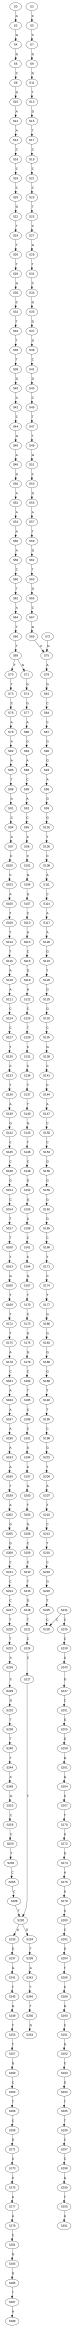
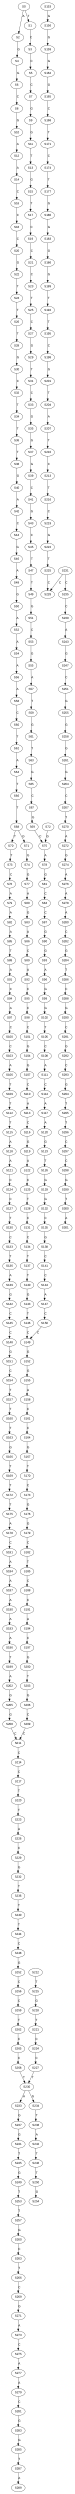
  strict digraph {
    fontname="Liberation Sans"
    node [fontname="Liberation Sans"]
    edge [fontname="Liberation Sans"]
    S0
+   S1
    S2
    S3
    S4
    S5
    S6
    S7
    S8
    S9
    S10
    S11
    S12
    S13
    S14
    S15
    S16
    S17
    S18
    S19
    S20
    S21
    S22
    S23
    S24
    S25
    S26
    S27
    S28
    S29
    S30
    S31
    S32
    S33
    S34
    S35
    S36
    S37
    S38
    S39
    S40
    S41
    S42
    S43
    S44
    S45
    S46
    S47
    S48
    S49
    S50
    S51
    S52
    S53
    S54
    S55
    S56
    S57
    S58
    S59
    S60
    S61
    S62
    S63
    S64
    S65
    S66
    S67
    S68
    S69
    S70
    S71
    S75
    S73
    S74
    S72
    S76
    S77
    S78
    S79
    S80
    S81
    S82
    S83
    S84
    S85
    S86
    S87
    S88
    S89
    S90
    S91
    S92
    S93
    S94
    S95
    S96
    S97
    S98
    S99
    S100
    S101
    S102
    S103
    S104
    S105
    S106
    S107
    S108
    S109
    S110
    S111
    S112
    S113
    S114
    S115
    S116
    S117
    S118
    S119
    S120
    S121
    S122
    S123
    S124
    S125
    S126
    S127
    S128
    S129
    S130
    S131
    S132
    S133
    S134
    S135
    S136
    S137
    S138
    S139
    S140
    S141
    S142
    S143
    S144
    S145
    S146
    S147
    S148
    S149
    S150
    S151
    S152
    S153
    S154
    S155
    S156
    S157
    S158
    S159
    S160
    S161
    S162
    S163
    S164
    S165
    S166
    S167
    S168
    S169
    S170
    S171
    S172
    S173
    S174
    S175
    S176
    S177
    S178
    S179
    S180
    S181
    S182
    S183
    S184
    S185
    S186
    S187
    S188
    S189
    S190
    S191
    S192
    S193
    S194
    S195
    S196
    S197
    S198
    S199
    S200
    S201
    S202
    S203
    S204
    S205
    S206
    S207
    S208
    S209
    S210
    S211
    S212
    S213
    S214
    S215
    S216
    S217
    S218
    S219
    S220
    S221
    S222
    S223
    S224
    S225
    S226
    S227
    S228
    S229
    S230
    S232
    S233
    S234
    S231
    S235
    S236
    S237
    S238
    S239
    S240
    S241
    S242
    S243
    S244
    S245
    S246
    S247
    S248
    S249
    S250
    S251
    S252
    S253
    S254
    S255
    S256
    S257
    S258
    S259
    S260
    S261
    S262
    S263
    S264
    S265
    S266
    S267
    S268
    S269
    S270
    S271
    S272
    S273
    S274
    S275
    S276
    S277
    S278
    S279
    S280
    S281
    S282
    S283
    S284
    S285
    S286
    S287
    S288
    S289
    S290
    S291
    S292
    S293
    S294
    S295
    S296
    S297
    S298
    S299
    S300
    S301
+   S0 -> S1 [label=T]
    S0 -> S2 [label=A]
+   S1 -> S3 [label=C]
    S2 -> S4 [label=G]
    S3 -> S5 [label=C]
    S4 -> S6 [label=G]
    S5 -> S7 [label=C]
    S6 -> S8 [label=C]
    S7 -> S9 [label=G]
    S8 -> S10 [label=G]
    S9 -> S11 [label=G]
    S10 -> S12 [label=A]
    S11 -> S13 [label=T]
    S12 -> S14 [label=A]
    S13 -> S15 [label=G]
    S14 -> S16 [label=C]
    S15 -> S17 [label=T]
    S16 -> S18 [label=C]
    S17 -> S19 [label=C]
    S18 -> S20 [label=C]
    S19 -> S21 [label=C]
    S20 -> S22 [label=G]
    S21 -> S23 [label=C]
    S22 -> S24 [label=T]
    S23 -> S25 [label=T]
    S24 -> S26 [label=T]
    S25 -> S27 [label=C]
    S26 -> S28 [label=T]
    S27 -> S29 [label=G]
    S28 -> S30 [label=G]
    S29 -> S31 [label=T]
    S30 -> S32 [label=C]
    S31 -> S33 [label=C]
    S32 -> S34 [label=T]
    S33 -> S35 [label=G]
    S34 -> S36 [label=T]
    S35 -> S37 [label=G]
    S36 -> S38 [label=T]
    S37 -> S39 [label=G]
    S38 -> S40 [label=G]
    S39 -> S41 [label=C]
    S40 -> S42 [label=A]
    S41 -> S43 [label=G]
    S42 -> S44 [label=C]
    S43 -> S45 [label=C]
    S44 -> S46 [label=G]
    S45 -> S47 [label=T]
    S46 -> S48 [label=A]
    S47 -> S49 [label=T]
    S48 -> S50 [label=G]
    S49 -> S51 [label=G]
    S50 -> S52 [label=A]
    S51 -> S53 [label=C]
    S52 -> S54 [label=A]
    S53 -> S55 [label=G]
    S54 -> S56 [label=A]
    S55 -> S57 [label=A]
    S56 -> S58 [label=A]
    S57 -> S59 [label=T]
    S58 -> S60 [label=C]
    S59 -> S61 [label=G]
    S60 -> S62 [label=T]
    S61 -> S63 [label=T]
    S62 -> S64 [label=A]
    S63 -> S65 [label=G]
    S64 -> S66 [label=T]
    S65 -> S67 [label=C]
    S66 -> S68 [label=T]
    S67 -> S69 [label=G]
    S68 -> S70 [label=T]
    S68 -> S71 [label=G]
    S69 -> S75 [label=C]
    S70 -> S73 [label=T]
    S71 -> S74 [label=G]
    S75 -> S78 [label=A]
    S73 -> S76 [label=C]
    S74 -> S77 [label=G]
    S72 -> S75 [label=G]
    S76 -> S79 [label=A]
    S77 -> S80 [label=A]
    S78 -> S81 [label=G]
    S79 -> S82 [label=A]
    S80 -> S83 [label=G]
    S81 -> S84 [label=C]
    S82 -> S85 [label=A]
    S83 -> S86 [label=A]
    S84 -> S87 [label=C]
    S85 -> S88 [label=T]
    S86 -> S89 [label=C]
    S87 -> S90 [label=G]
    S88 -> S91 [label=A]
    S89 -> S92 [label=A]
    S90 -> S93 [label=G]
    S91 -> S94 [label=C]
    S92 -> S95 [label=C]
    S93 -> S96 [label=A]
    S94 -> S97 [label=A]
    S95 -> S98 [label=C]
    S96 -> S99 [label=G]
    S97 -> S100 [label=C]
    S98 -> S101 [label=C]
    S99 -> S102 [label=G]
    S100 -> S103 [label=C]
    S101 -> S104 [label=G]
    S102 -> S105 [label=T]
    S103 -> S106 [label=A]
    S104 -> S107 [label=G]
    S105 -> S108 [label=C]
    S106 -> S109 [label=T]
    S107 -> S110 [label=C]
    S108 -> S111 [label=A]
    S109 -> S112 [label=T]
    S110 -> S113 [label=A]
    S111 -> S114 [label=C]
    S112 -> S115 [label=T]
    S113 -> S116 [label=C]
    S114 -> S117 [label=A]
    S115 -> S118 [label=A]
    S116 -> S119 [label=G]
    S117 -> S120 [label=A]
    S118 -> S121 [label=A]
    S119 -> S122 [label=A]
    S120 -> S123 [label=G]
    S121 -> S124 [label=C]
    S122 -> S125 [label=C]
    S123 -> S126 [label=T]
    S124 -> S127 [label=C]
    S125 -> S128 [label=T]
    S126 -> S129 [label=G]
    S127 -> S130 [label=T]
    S128 -> S131 [label=C]
    S129 -> S132 [label=G]
    S130 -> S133 [label=C]
    S131 -> S134 [label=C]
    S132 -> S135 [label=C]
    S133 -> S136 [label=T]
    S134 -> S137 [label=T]
    S135 -> S138 [label=G]
    S136 -> S139 [label=A]
    S137 -> S140 [label=T]
    S138 -> S141 [label=C]
    S139 -> S142 [label=G]
    S140 -> S143 [label=G]
    S141 -> S144 [label=C]
    S142 -> S145 [label=C]
    S143 -> S146 [label=T]
    S144 -> S147 [label=A]
    S145 -> S148 [label=C]
    S146 -> S149 [label=C]
    S147 -> S150 [label=C]
    S148 -> S151 [label=G]
    S149 -> S152 [label=G]
-   S150 -> S153 [label=C]
+   S150 -> S149 [label=C]
    S151 -> S154 [label=C]
    S152 -> S155 [label=G]
    S153 -> S156 [label=G]
    S154 -> S157 [label=T]
    S155 -> S158 [label=A]
    S156 -> S159 [label=G]
    S157 -> S160 [label=T]
    S158 -> S161 [label=C]
    S159 -> S162 [label=G]
    S160 -> S163 [label=T]
    S161 -> S164 [label=C]
    S162 -> S165 [label=G]
    S163 -> S166 [label=G]
    S164 -> S167 [label=G]
    S165 -> S168 [label=C]
    S166 -> S169 [label=T]
    S167 -> S170 [label=T]
    S168 -> S171 [label=T]
    S169 -> S172 [label=T]
    S170 -> S173 [label=C]
    S171 -> S174 [label=C]
    S172 -> S175 [label=T]
    S173 -> S176 [label=G]
    S174 -> S177 [label=T]
    S175 -> S178 [label=A]
    S176 -> S179 [label=G]
    S177 -> S180 [label=G]
    S178 -> S181 [label=C]
    S179 -> S182 [label=C]
    S180 -> S183 [label=G]
    S181 -> S184 [label=A]
    S182 -> S185 [label=T]
    S183 -> S186 [label=G]
    S184 -> S187 [label=A]
    S185 -> S188 [label=C]
    S186 -> S189 [label=G]
    S187 -> S190 [label=A]
    S188 -> S191 [label=C]
    S189 -> S192 [label=T]
    S190 -> S193 [label=A]
    S191 -> S194 [label=A]
    S192 -> S195 [label=T]
    S193 -> S196 [label=A]
    S194 -> S197 [label=C]
    S195 -> S198 [label=C]
    S196 -> S199 [label=T]
    S197 -> S200 [label=G]
    S198 -> S201 [label=G]
    S199 -> S202 [label=A]
    S200 -> S203 [label=T]
    S201 -> S204 [label=T]
    S202 -> S205 [label=G]
    S203 -> S206 [label=G]
    S204 -> S207 [label=A]
    S205 -> S208 [label=G]
    S206 -> S209 [label=C]
    S207 -> S210 [label=T]
    S208 -> S211 [label=C]
-   S209 -> S212 [label=C]
+   S209 -> S211 [label=C]
    S210 -> S213 [label=C]
    S211 -> S214 [label=C]
    S212 -> S215 [label=T]
    S213 -> S216 [label=T]
    S214 -> S217 [label=C]
    S215 -> S218 [label=G]
    S216 -> S219 [label=C]
    S217 -> S220 [label=T]
    S218 -> S221 [label=T]
    S219 -> S222 [label=G]
    S220 -> S223 [label=T]
    S221 -> S224 [label=C]
    S222 -> S225 [label=T]
    S223 -> S226 [label=A]
    S224 -> S227 [label=C]
    S225 -> S228 [label=C]
    S226 -> S229 [label=C]
    S227 -> S230 [label=T]
    S229 -> S232 [label=G]
    S230 -> S233 [label=A]
    S230 -> S234 [label=G]
    S232 -> S236 [label=T]
    S233 -> S237 [label=G]
    S234 -> S238 [label=T]
    S231 -> S228 [label=C]
    S231 -> S235 [label=C]
    S235 -> S239 [label=C]
    S236 -> S240 [label=T]
    S237 -> S241 [label=G]
    S238 -> S242 [label=A]
    S239 -> S243 [label=A]
    S240 -> S244 [label=T]
    S241 -> S245 [label=T]
    S242 -> S246 [label=T]
    S243 -> S247 [label=G]
    S244 -> S248 [label=C]
    S245 -> S249 [label=G]
    S246 -> S250 [label=T]
    S247 -> S251 [label=C]
    S248 -> S252 [label=G]
    S249 -> S253 [label=T]
    S250 -> S254 [label=G]
    S251 -> S255 [label=G]
    S252 -> S256 [label=C]
    S253 -> S257 [label=T]
    S255 -> S258 [label=G]
    S256 -> S259 [label=C]
    S257 -> S260 [label=G]
    S258 -> S261 [label=G]
    S259 -> S262 [label=T]
    S260 -> S263 [label=C]
    S261 -> S264 [label=G]
    S262 -> S265 [label=C]
    S263 -> S266 [label=T]
    S264 -> S267 [label=C]
    S265 -> S268 [label=C]
    S266 -> S269 [label=C]
    S267 -> S270 [label=T]
    S268 -> S230 [label=T]
    S269 -> S271 [label=G]
    S270 -> S272 [label=A]
    S271 -> S273 [label=A]
    S272 -> S274 [label=G]
    S273 -> S275 [label=C]
    S274 -> S276 [label=A]
    S275 -> S277 [label=A]
    S276 -> S278 [label=A]
    S277 -> S279 [label=A]
    S278 -> S280 [label=A]
    S279 -> S281 [label=C]
    S280 -> S282 [label=C]
    S281 -> S283 [label=G]
    S282 -> S284 [label=G]
    S283 -> S285 [label=G]
    S284 -> S286 [label=T]
    S285 -> S287 [label=T]
    S286 -> S288 [label=C]
    S287 -> S289 [label=A]
    S288 -> S290 [label=G]
    S290 -> S291 [label=C]
    S291 -> S292 [label=G]
    S292 -> S293 [label=C]
    S293 -> S294 [label=G]
    S294 -> S295 [label=T]
    S295 -> S296 [label=T]
    S296 -> S297 [label=C]
    S297 -> S298 [label=C]
    S298 -> S299 [label=G]
    S299 -> S300 [label=T]
    S300 -> S301 [label=A]
  }
